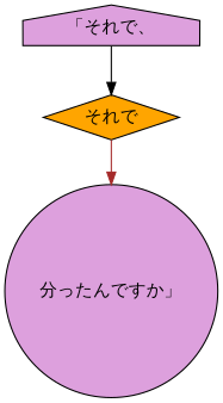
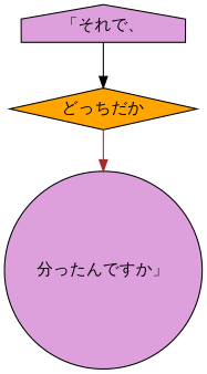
  digraph {
    fontname=Roboto
    node [fillcolor=plum fontname=Roboto style=filled]
    edge [fontname=Roboto]
    n1 [label="「それで、" shape=house]
-   n2 [fillcolor=orange label="それで" shape=diamond]
+   n2 [fillcolor=orange label="どっちだか" shape=diamond]
    n3 [label="分ったんですか」" shape=circle]
    n1 -> n2 [color=black]
    n2 -> n3 [color=brown]
  }
